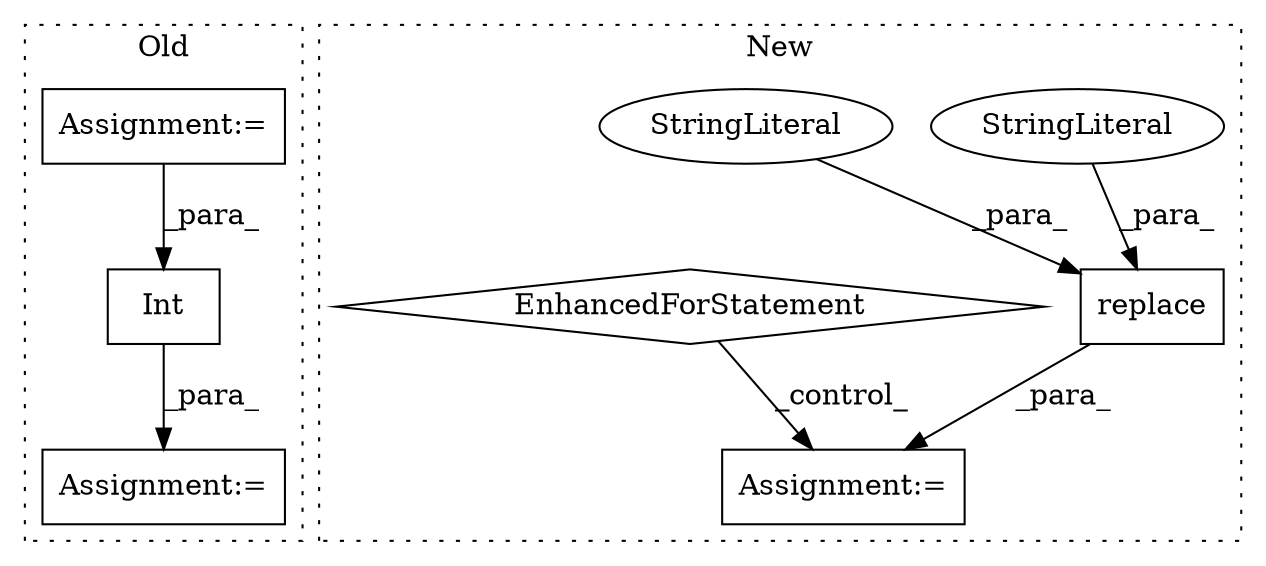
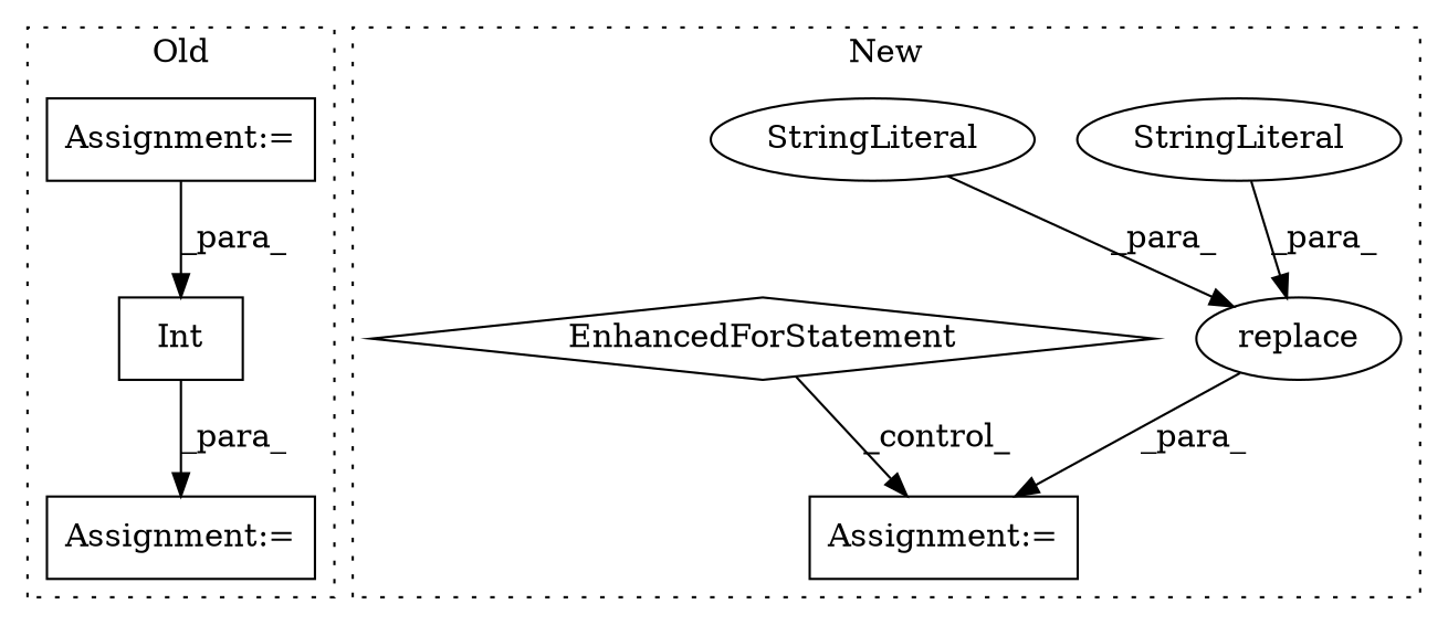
  digraph {
    node [a=7 l=1 shape=box]
    n1 [a=32 l="4,1" label=Int s="6084,6146"]
    n2 [label="Assignment:=" s=6083]
    n3 [label="Assignment:=" s=6040]
-   n4 [a=32 l="8,1" label=replace s="6009,6023"]
+   n4 [a=32 l="8,1" label=replace s="6009,6023" shape=ellipse]
    n5 [label="Assignment:=" s=5994]
    n6 [a=45 l=2 label=StringLiteral s=6021 shape=ellipse]
    n7 [a=45 l=3 label=StringLiteral s=6017 shape=ellipse]
    n8 [a=70 l="53,2" label=EnhancedForStatement s="5607,5721" shape=diamond]
    subgraph cluster_1 {
      label=Old
      style=dotted
      n1
      n2
      n3
    }
    subgraph cluster_2 {
      label=New
      style=dotted
      n4
      n5
      n6
      n7
      n8
    }
    n1 -> n2 [label=_para_]
    n3 -> n1 [label=_para_]
    n4 -> n5 [label=_para_]
    n6 -> n4 [label=_para_]
    n7 -> n4 [label=_para_]
    n8 -> n5 [label=_control_]
  }
